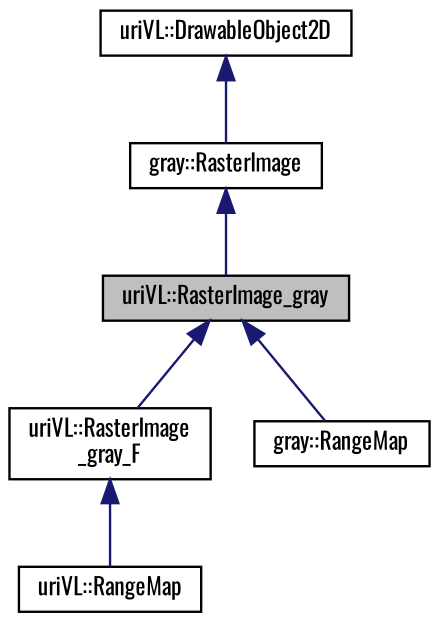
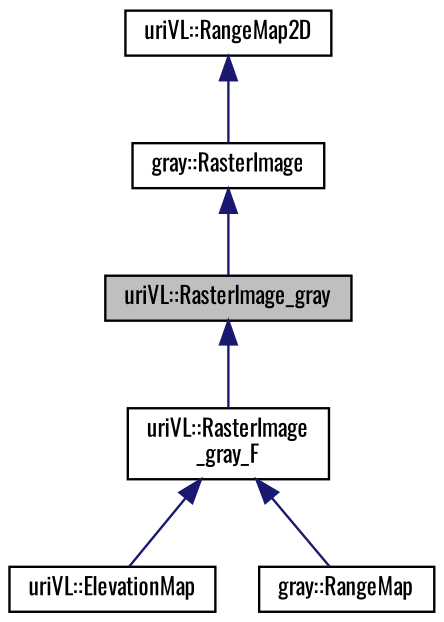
  digraph {
    fontname=Oswald
    node [color=black fillcolor=white fontname=Oswald fontsize=10 shape=record style=filled]
    edge [color=midnightblue dir=back fontname=Oswald fontsize=10 labelfontname=Helvetica labelfontsize=10 style=solid]
    n1 [fillcolor=grey75 fontcolor=black height=0.2 label="uriVL::RasterImage_gray" width=0.4]
    n2 [height=0.2 label="uriVL::RasterImage\l_gray_F" width=0.4]
-   n3 [height=0.2 label="uriVL::RangeMap" width=0.4]
+   n3 [height=0.2 label="uriVL::ElevationMap" width=0.4]
    n4 [height=0.2 label="gray::RangeMap" width=0.4]
    n5 [height=0.2 label="gray::RasterImage" width=0.4]
-   n6 [height=0.2 label="uriVL::DrawableObject2D" width=0.4]
+   n6 [height=0.2 label="uriVL::RangeMap2D" width=0.4]
    n1 -> n2
    n2 -> n3
-   n1 -> n4
+   n2 -> n4
    n5 -> n1
    n6 -> n5
  }
